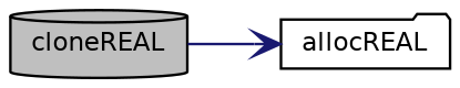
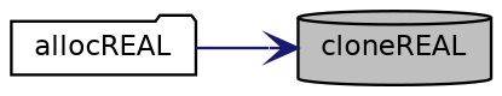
  digraph {
    rankdir=LR
    node [color=black fontname=Helvetica fontsize=10 style=filled]
    n1 [fillcolor=grey75 fontcolor=black height=0.2 label=cloneREAL shape=cylinder width=0.4]
    n2 [fillcolor=white height=0.2 label=allocREAL shape=folder width=0.4]
-   n1 -> n2 [color=midnightblue fontname=Helvetica fontsize=10 labelfontname=Helvetica labelfontsize=10 style=solid arrowhead=vee]
+   n2 -> n1 [color=midnightblue fontname=Helvetica fontsize=10 labelfontname=Helvetica labelfontsize=10 style=solid arrowhead=vee]
  }
